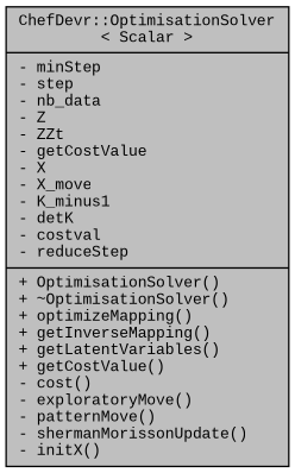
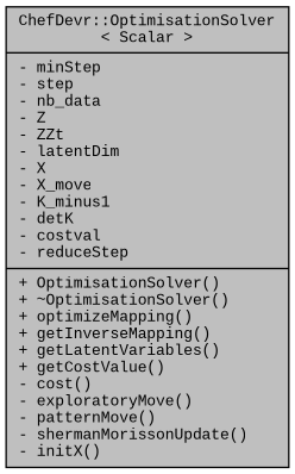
  digraph {
    fontname="Liberation Mono"
-   n1 [color=black fillcolor=grey75 fontcolor=black fontname="Liberation Mono" fontsize=10 height=0.2 label="{ChefDevr::OptimisationSolver\l\< Scalar \>\n|- minStep\l- step\l- nb_data\l- Z\l- ZZt\l- getCostValue\l- X\l- X_move\l- K_minus1\l- detK\l- costval\l- reduceStep\l|+ OptimisationSolver()\l+ ~OptimisationSolver()\l+ optimizeMapping()\l+ getInverseMapping()\l+ getLatentVariables()\l+ getCostValue()\l- cost()\l- exploratoryMove()\l- patternMove()\l- shermanMorissonUpdate()\l- initX()\l}" shape=record style=filled width=0.4]
+   n1 [color=black fillcolor=grey75 fontcolor=black fontname="Liberation Mono" fontsize=10 height=0.2 label="{ChefDevr::OptimisationSolver\l\< Scalar \>\n|- minStep\l- step\l- nb_data\l- Z\l- ZZt\l- latentDim\l- X\l- X_move\l- K_minus1\l- detK\l- costval\l- reduceStep\l|+ OptimisationSolver()\l+ ~OptimisationSolver()\l+ optimizeMapping()\l+ getInverseMapping()\l+ getLatentVariables()\l+ getCostValue()\l- cost()\l- exploratoryMove()\l- patternMove()\l- shermanMorissonUpdate()\l- initX()\l}" shape=record style=filled width=0.4]
  }
